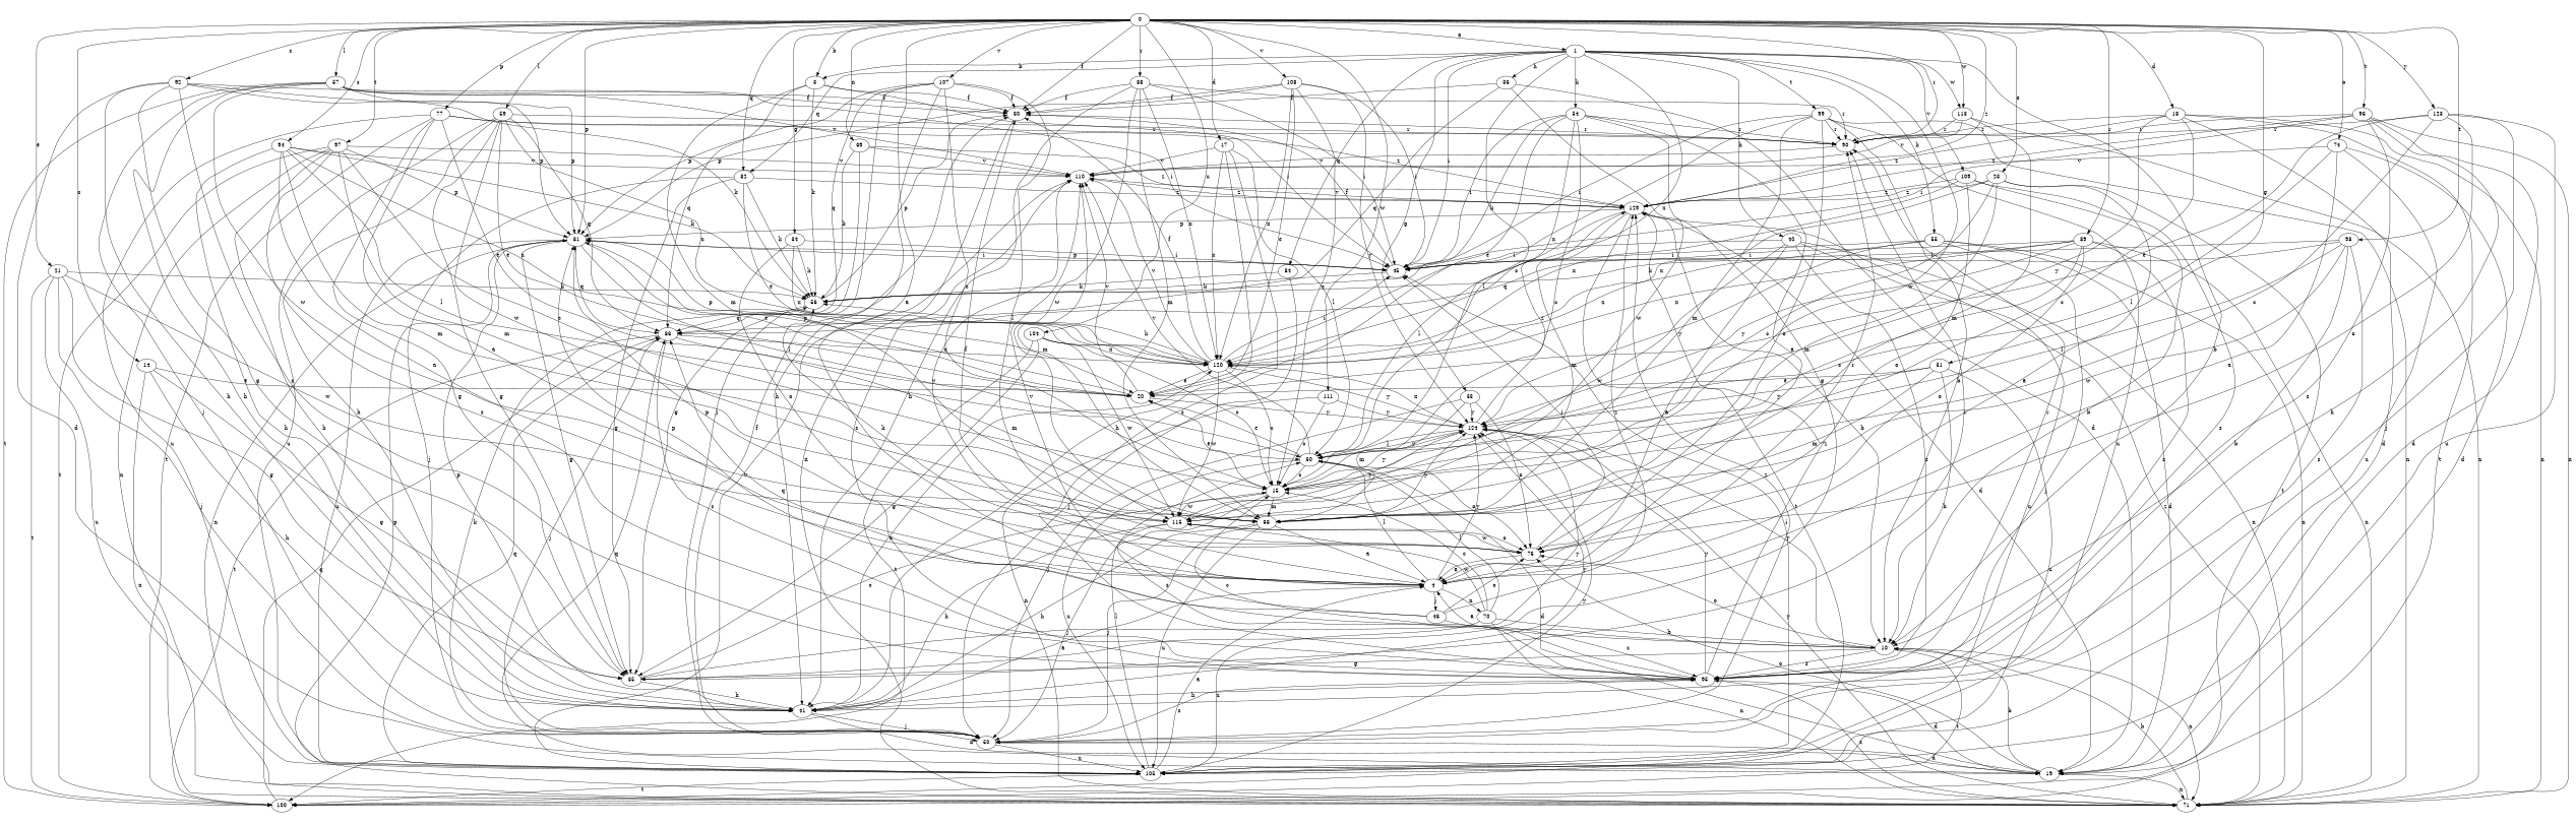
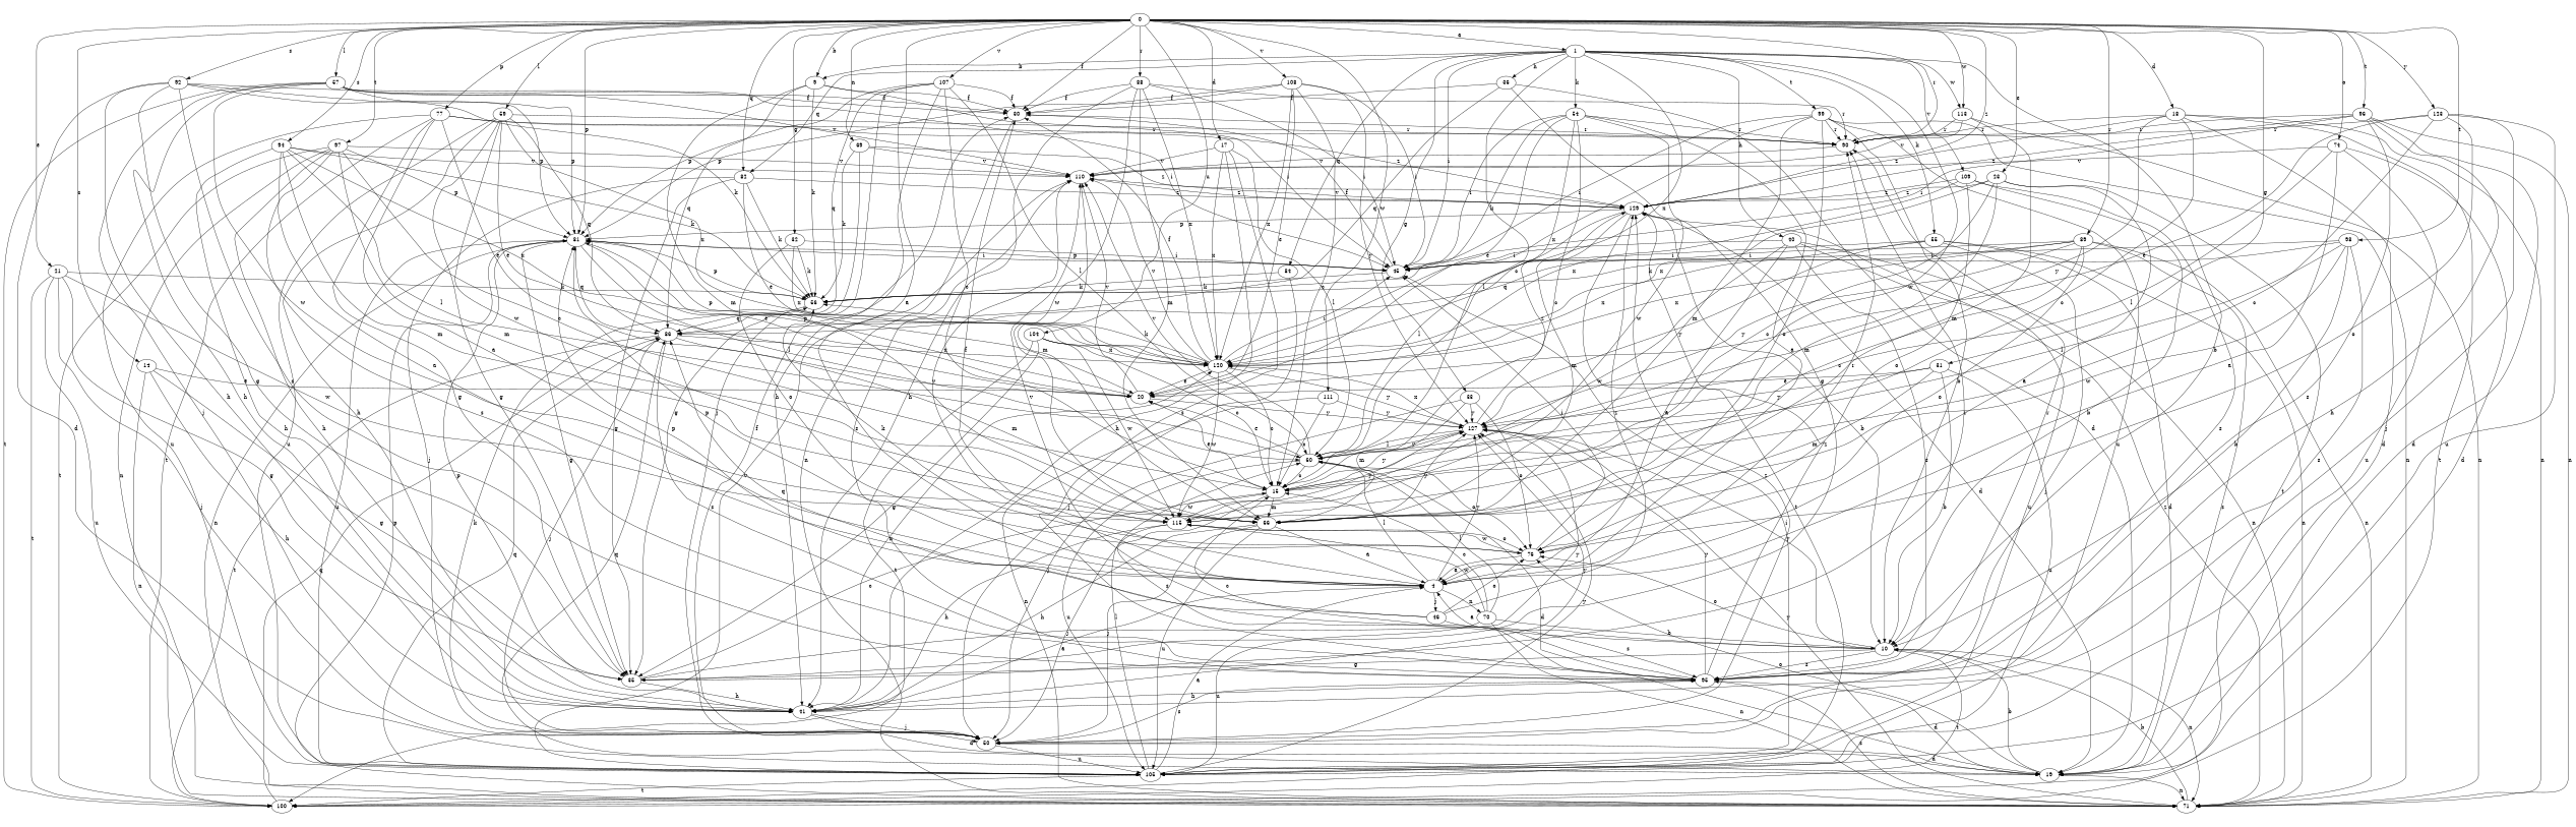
  strict digraph {
    fontname="DejaVu Serif"
    node [fontname="DejaVu Serif"]
    edge [fontname="DejaVu Serif"]
    0
    1
    4
-   9 [label=3]
+   9
    14
    17
    18
    21
    23
    30
    31
-   32 [label=34]
+   32
    57
    59
    69
    74
    77
    81
    82
    88
    89
    90
    92
    94
    96
    97
    98
    104
    107
    108
    111
    113
    123
    129
    10
    15
    33
    36
    40
    45
    54
    55
    84
    99
    109
    115
    120
    46
    60
    70
    110
-   124
+   124 [label=127]
    56
    66
    86
    35
    71
    n58 [label=20]
    41
    95
    100
    19
    105
    50
    76
    0 -> 1 [label=a]
    0 -> 4 [label=a]
    0 -> 9 [label=b]
    0 -> 14 [label=c]
    0 -> 17 [label=d]
    0 -> 18 [label=d]
    0 -> 21 [label=e]
    0 -> 23 [label=e]
    0 -> 30 [label=f]
    0 -> 31 [label=g]
    0 -> 32 [label=g]
    0 -> 57 [label=l]
    0 -> 59 [label=l]
    0 -> 69 [label=n]
    0 -> 74 [label=o]
    0 -> 77 [label=p]
    0 -> 81 [label=p]
    0 -> 82 [label=q]
    0 -> 88 [label=r]
    0 -> 89 [label=r]
    0 -> 90 [label=r]
    0 -> 92 [label=s]
    0 -> 94 [label=s]
    0 -> 96 [label=t]
    0 -> 97 [label=t]
    0 -> 98 [label=t]
    0 -> 104 [label=u]
    0 -> 107 [label=v]
    0 -> 108 [label=v]
    0 -> 111 [label=w]
    0 -> 113 [label=w]
    0 -> 123 [label=y]
    0 -> 129 [label=z]
    1 -> 9 [label=b]
    1 -> 82 [label=q]
    1 -> 113 [label=w]
    1 -> 10 [label=b]
    1 -> 15 [label=c]
    1 -> 33 [label=g]
    1 -> 36 [label=h]
    1 -> 40 [label=h]
    1 -> 45 [label=i]
    1 -> 54 [label=k]
    1 -> 55 [label=k]
    1 -> 84 [label=q]
    1 -> 99 [label=t]
    1 -> 109 [label=v]
    1 -> 115 [label=w]
    1 -> 120 [label=x]
    4 -> 30 [label=f]
    4 -> 81 [label=p]
    4 -> 90 [label=r]
    4 -> 46 [label=j]
    4 -> 60 [label=l]
    4 -> 70 [label=n]
    4 -> 110 [label=v]
    4 -> 124 [label=y]
    9 -> 30 [label=f]
    9 -> 45 [label=i]
    9 -> 56 [label=k]
    9 -> 66 [label=m]
    9 -> 86 [label=q]
    14 -> 35 [label=g]
    14 -> 71 [label=n]
    14 -> n58 [label=e]
    14 -> 41 [label=h]
    17 -> 120 [label=x]
    17 -> 60 [label=l]
    17 -> 110 [label=v]
    17 -> 41 [label=h]
    17 -> 95 [label=s]
    18 -> 90 [label=r]
    18 -> 129 [label=z]
    18 -> 15 [label=c]
    18 -> 124 [label=y]
    18 -> 71 [label=n]
    18 -> 100 [label=t]
    18 -> 19 [label=d]
    21 -> 115 [label=w]
    21 -> 56 [label=k]
    21 -> 35 [label=g]
    21 -> 100 [label=t]
    21 -> 105 [label=u]
    21 -> 50 [label=j]
    23 -> 4 [label=a]
    23 -> 129 [label=z]
    23 -> 15 [label=c]
    23 -> 120 [label=x]
    23 -> 66 [label=m]
    23 -> 100 [label=t]
    30 -> 90 [label=r]
    30 -> 71 [label=n]
    31 -> 10 [label=b]
    31 -> 124 [label=y]
    31 -> 66 [label=m]
    31 -> n58 [label=e]
    31 -> 105 [label=u]
    32 -> 45 [label=i]
    32 -> 120 [label=x]
    32 -> 56 [label=k]
    32 -> 76 [label=o]
    57 -> 30 [label=f]
    57 -> 81 [label=p]
    57 -> 45 [label=i]
    57 -> 115 [label=w]
    57 -> 110 [label=v]
    57 -> 41 [label=h]
    57 -> 100 [label=t]
    57 -> 50 [label=j]
    59 -> 90 [label=r]
    59 -> 115 [label=w]
    59 -> 120 [label=x]
    59 -> 86 [label=q]
    59 -> 35 [label=g]
    59 -> n58 [label=e]
    59 -> 41 [label=h]
    59 -> 105 [label=u]
    69 -> 129 [label=z]
    69 -> 110 [label=v]
    69 -> 56 [label=k]
    69 -> 35 [label=g]
    74 -> 4 [label=a]
    74 -> 60 [label=l]
    74 -> 110 [label=v]
    74 -> 19 [label=d]
    74 -> 105 [label=u]
    77 -> 4 [label=a]
    77 -> 90 [label=r]
    77 -> 129 [label=z]
    77 -> 35 [label=g]
    77 -> n58 [label=e]
    77 -> 100 [label=t]
    77 -> 105 [label=u]
    81 -> 45 [label=i]
    81 -> 60 [label=l]
    81 -> 86 [label=q]
    81 -> 35 [label=g]
    81 -> 71 [label=n]
    81 -> n58 [label=e]
    81 -> 105 [label=u]
    82 -> 129 [label=z]
    82 -> 56 [label=k]
    82 -> 35 [label=g]
    82 -> n58 [label=e]
    82 -> 50 [label=j]
    88 -> 30 [label=f]
    88 -> 90 [label=r]
    88 -> 45 [label=i]
    88 -> 115 [label=w]
    88 -> 120 [label=x]
    88 -> 66 [label=m]
    88 -> 41 [label=h]
    89 -> 15 [label=c]
    89 -> 45 [label=i]
    89 -> 120 [label=x]
    89 -> 124 [label=y]
    89 -> 86 [label=q]
    89 -> 71 [label=n]
-   89 -> 95 [label=s]
+   89 -> 19 [label=s]
    89 -> 76 [label=o]
    90 -> 110 [label=v]
    92 -> 30 [label=f]
    92 -> 81 [label=p]
    92 -> 56 [label=k]
    92 -> 35 [label=g]
    92 -> 41 [label=h]
    92 -> 95 [label=s]
    92 -> 19 [label=d]
    94 -> 4 [label=a]
    94 -> 120 [label=x]
    94 -> 60 [label=l]
    94 -> 110 [label=v]
    94 -> 56 [label=k]
    94 -> 66 [label=m]
    94 -> 41 [label=h]
    96 -> 90 [label=r]
    96 -> 129 [label=z]
    96 -> 45 [label=i]
    96 -> 71 [label=n]
    96 -> 41 [label=h]
    96 -> 95 [label=s]
    96 -> 19 [label=d]
    97 -> 81 [label=p]
    97 -> 15 [label=c]
    97 -> 110 [label=v]
    97 -> 66 [label=m]
    97 -> 71 [label=n]
    97 -> 41 [label=h]
    97 -> 95 [label=s]
    97 -> 100 [label=t]
    98 -> 10 [label=b]
    98 -> 45 [label=i]
    98 -> 115 [label=w]
    98 -> 60 [label=l]
    98 -> 56 [label=k]
    98 -> 95 [label=s]
    104 -> 15 [label=c]
    104 -> 115 [label=w]
    104 -> 120 [label=x]
    104 -> 35 [label=g]
    104 -> 100 [label=t]
    107 -> 30 [label=f]
    107 -> 81 [label=p]
    107 -> 15 [label=c]
-   107 -> 76 [label=l]
+   107 -> 60 [label=l]
    107 -> 86 [label=q]
    107 -> 41 [label=h]
    107 -> 50 [label=j]
    108 -> 30 [label=f]
    108 -> 81 [label=p]
    108 -> 15 [label=c]
    108 -> 45 [label=i]
    108 -> 120 [label=x]
    108 -> 124 [label=y]
    108 -> n58 [label=e]
    111 -> 15 [label=c]
    111 -> 124 [label=y]
    111 -> 71 [label=n]
    113 -> 90 [label=r]
    113 -> 110 [label=v]
    113 -> 66 [label=m]
    113 -> 71 [label=n]
    123 -> 90 [label=r]
    123 -> 15 [label=c]
    123 -> n58 [label=e]
    123 -> 105 [label=u]
    123 -> 50 [label=j]
    123 -> 76 [label=o]
    129 -> 81 [label=p]
    129 -> 10 [label=b]
    129 -> 60 [label=l]
    129 -> 110 [label=v]
    129 -> 66 [label=m]
    129 -> 100 [label=t]
    129 -> 19 [label=d]
    10 -> 4 [label=a]
    10 -> 124 [label=y]
    10 -> 86 [label=q]
    10 -> 35 [label=g]
    10 -> 71 [label=n]
    10 -> 95 [label=s]
    10 -> 100 [label=t]
    10 -> 76 [label=o]
    15 -> 115 [label=w]
    15 -> 124 [label=y]
    15 -> 66 [label=m]
    15 -> n58 [label=e]
    15 -> 95 [label=s]
    33 -> 124 [label=y]
    33 -> 66 [label=m]
    33 -> 50 [label=j]
    33 -> 76 [label=o]
    36 -> 30 [label=f]
    36 -> 86 [label=q]
    36 -> 35 [label=g]
    36 -> 19 [label=d]
    40 -> 4 [label=a]
    40 -> 45 [label=i]
    40 -> 115 [label=w]
    40 -> 71 [label=n]
    40 -> 95 [label=s]
    40 -> 105 [label=u]
    45 -> 30 [label=f]
    45 -> 81 [label=p]
    45 -> 56 [label=k]
    54 -> 4 [label=a]
    54 -> 90 [label=r]
    54 -> 15 [label=c]
    54 -> 45 [label=i]
    54 -> 115 [label=w]
    54 -> 60 [label=l]
    54 -> 56 [label=k]
    54 -> n58 [label=e]
    55 -> 45 [label=i]
    55 -> 120 [label=x]
    55 -> 124 [label=y]
    55 -> 71 [label=n]
    55 -> 19 [label=d]
    55 -> 50 [label=j]
    84 -> 56 [label=k]
    84 -> 50 [label=j]
    99 -> 90 [label=r]
    99 -> 10 [label=b]
    99 -> 45 [label=i]
    99 -> 120 [label=x]
    99 -> 66 [label=m]
    99 -> 71 [label=n]
    99 -> 105 [label=u]
    99 -> 76 [label=o]
    109 -> 129 [label=z]
    109 -> 10 [label=b]
    109 -> 120 [label=x]
    109 -> 95 [label=s]
    109 -> 76 [label=o]
    115 -> 124 [label=y]
    115 -> 41 [label=h]
    115 -> 50 [label=j]
    115 -> 76 [label=o]
    120 -> 30 [label=f]
    120 -> 81 [label=p]
    120 -> 15 [label=c]
    120 -> 45 [label=i]
    120 -> 115 [label=w]
    120 -> 110 [label=v]
    120 -> 124 [label=y]
    120 -> 56 [label=k]
    120 -> n58 [label=e]
    46 -> 81 [label=p]
    46 -> 129 [label=z]
    46 -> 110 [label=v]
    46 -> 95 [label=s]
    46 -> 76 [label=o]
    60 -> 15 [label=c]
    60 -> 110 [label=v]
    60 -> 124 [label=y]
    60 -> n58 [label=e]
    60 -> 19 [label=d]
    60 -> 105 [label=u]
    60 -> 76 [label=o]
    70 -> 10 [label=b]
    70 -> 15 [label=c]
    70 -> 115 [label=w]
    70 -> 60 [label=l]
    70 -> 71 [label=n]
    70 -> 105 [label=u]
    110 -> 129 [label=z]
    110 -> 66 [label=m]
    110 -> 95 [label=s]
    124 -> 129 [label=z]
    124 -> 120 [label=x]
    124 -> 60 [label=l]
-   56 -> 30 [label=p]
+   56 -> 81 [label=p]
    56 -> 86 [label=q]
    66 -> 4 [label=a]
    66 -> 124 [label=y]
    66 -> 41 [label=h]
    66 -> 105 [label=u]
    66 -> 50 [label=j]
    86 -> 120 [label=x]
    86 -> 66 [label=m]
    86 -> 95 [label=s]
    86 -> 100 [label=t]
    86 -> 50 [label=j]
    35 -> 90 [label=r]
    35 -> 15 [label=c]
    35 -> 124 [label=y]
    35 -> 41 [label=h]
    71 -> 81 [label=p]
    71 -> 129 [label=z]
    71 -> 10 [label=b]
    71 -> 124 [label=y]
    71 -> 95 [label=s]
    n58 -> 81 [label=p]
    n58 -> 110 [label=v]
    n58 -> 124 [label=y]
    41 -> 4 [label=a]
    41 -> 81 [label=p]
    41 -> 120 [label=x]
    41 -> 124 [label=y]
    41 -> 19 [label=d]
    41 -> 50 [label=j]
    95 -> 90 [label=r]
    95 -> 129 [label=z]
    95 -> 15 [label=c]
    95 -> 124 [label=y]
    95 -> 41 [label=h]
    95 -> 19 [label=d]
    100 -> 86 [label=q]
    19 -> 10 [label=b]
    19 -> 86 [label=q]
    19 -> 71 [label=n]
    19 -> 76 [label=o]
    105 -> 4 [label=a]
    105 -> 45 [label=i]
    105 -> 60 [label=l]
    105 -> 110 [label=v]
    105 -> 124 [label=y]
    105 -> 86 [label=q]
    105 -> 100 [label=t]
    50 -> 30 [label=f]
    50 -> 129 [label=z]
    50 -> 56 [label=k]
    50 -> 95 [label=s]
    50 -> 19 [label=d]
    50 -> 105 [label=u]
    76 -> 4 [label=a]
    76 -> 45 [label=i]
    76 -> 115 [label=w]
    76 -> 56 [label=k]
  }
